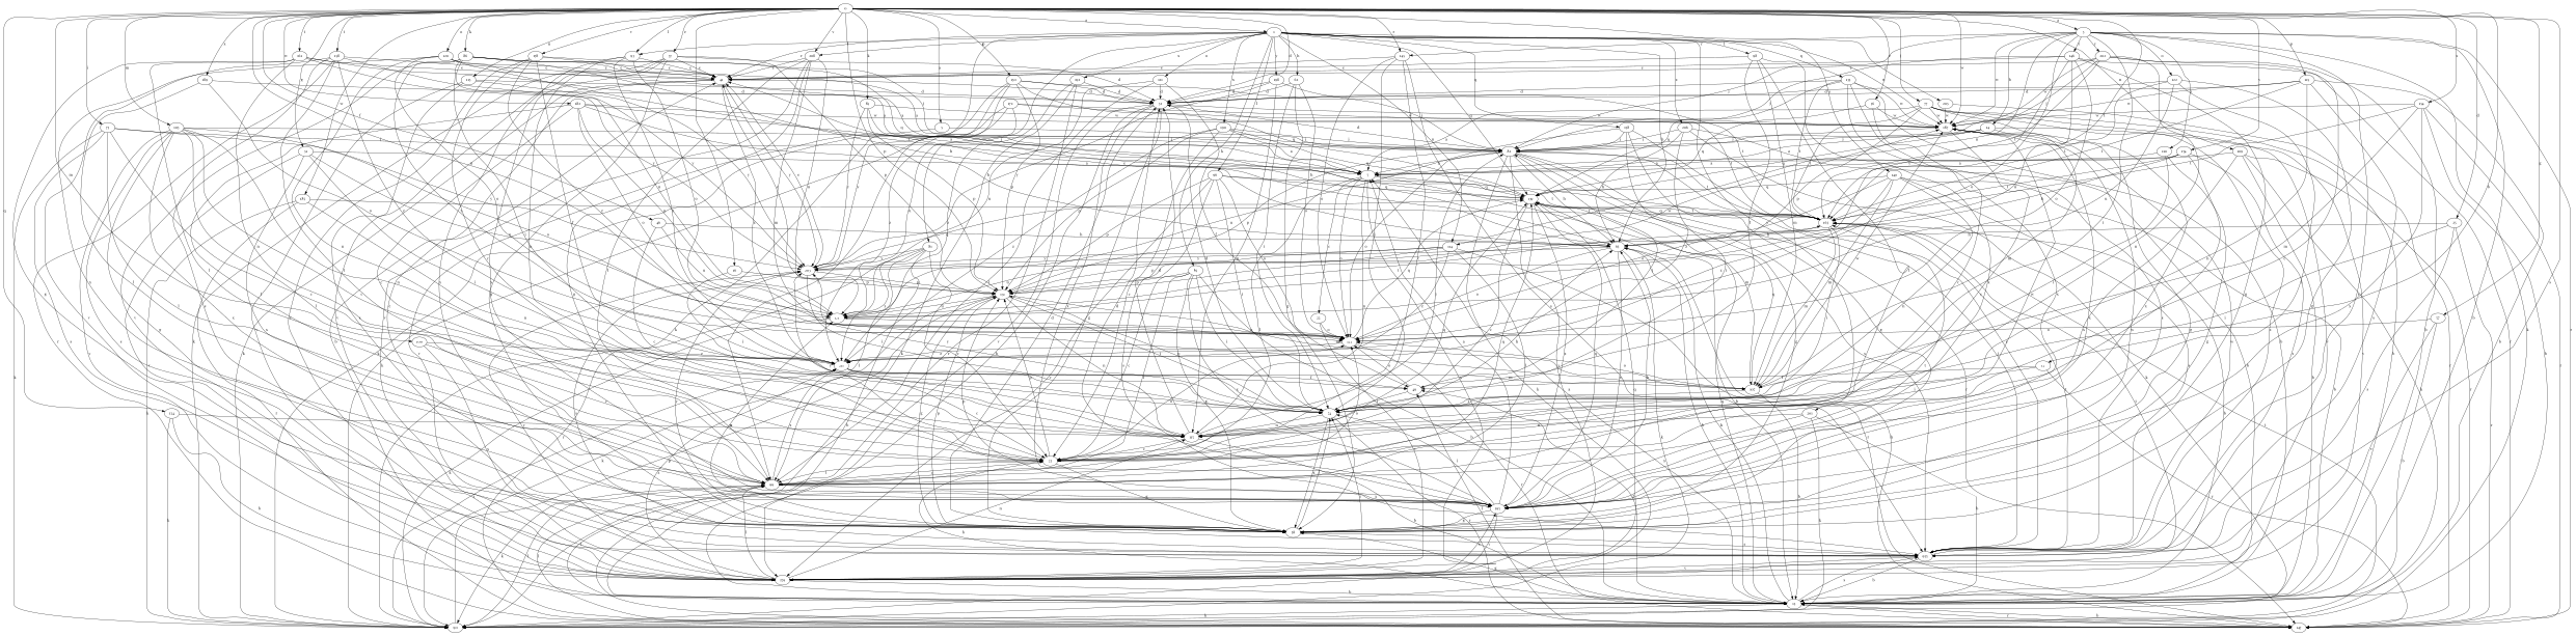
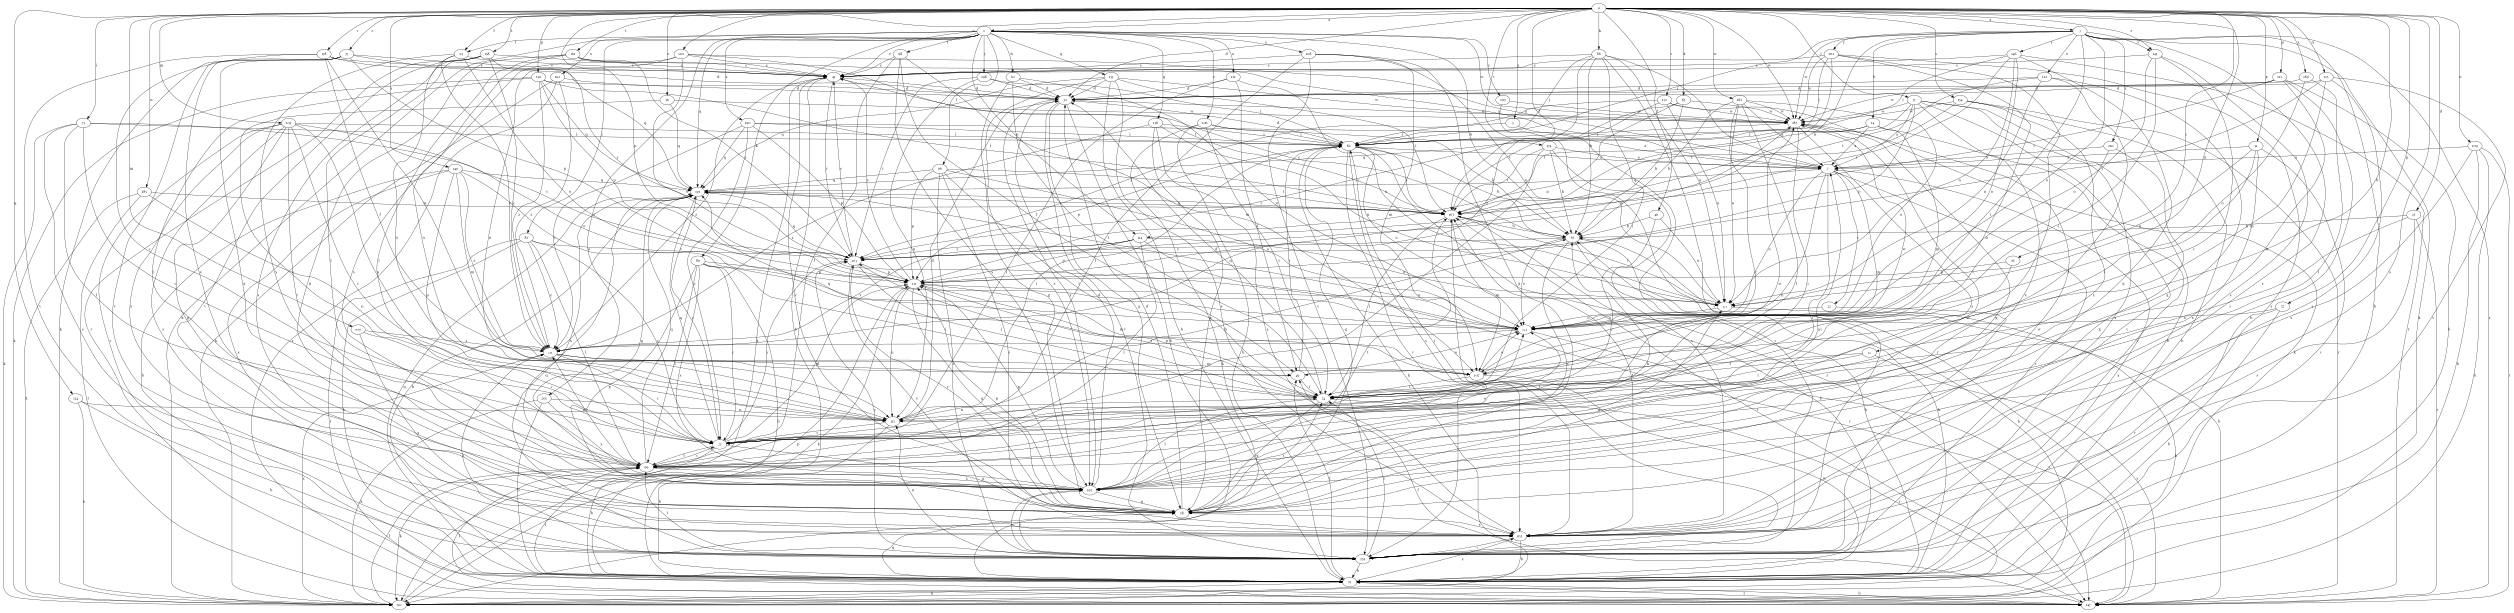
  strict digraph {
    fontname="Playfair Display"
    node [fontname="Playfair Display"]
    edge [fontname="Playfair Display"]
    0
    1
    3
    5
    12
    16
    25
    32
    36
    37
    46
    51
    57
    73
    77
    85
    86
    93
    100
    103
    109
    113
    120
    125
    130
    131
    134
    145
    149
    154
    n31 [label=955]
    158
    161
    163
    171
    172
    174
    178
    182
    185
    187
    189
    41
    62
    65
    81
    89
    90
    96
    98
    114
    121
    135
    138
    139
    190
    192
    198
    201
    205
    206
    208
    14
    15
    74
    82
    122
    123
    146
    147
    202
    210
    179
    49
    58
    195
    23
    7
    99
    203
    211
    115
    107
    22
    0 -> 1 [label=a]
    0 -> 3 [label=a]
    0 -> 5 [label=a]
    0 -> 12 [label=b]
    0 -> 16 [label=c]
    0 -> 25 [label=d]
    0 -> 32 [label=d]
    0 -> 36 [label=e]
    0 -> 37 [label=e]
    0 -> 46 [label=f]
    0 -> 51 [label=g]
    0 -> 57 [label=g]
    0 -> 73 [label=i]
    0 -> 77 [label=j]
    0 -> 85 [label=k]
    0 -> 86 [label=k]
    0 -> 93 [label=l]
    0 -> 100 [label=m]
    0 -> 103 [label=m]
    0 -> 109 [label=n]
    0 -> 113 [label=n]
    0 -> 120 [label=o]
    0 -> 125 [label=p]
    0 -> 130 [label=p]
    0 -> 131 [label=p]
    0 -> 134 [label=q]
    0 -> 145 [label=r]
    0 -> 149 [label=s]
    0 -> 154 [label=s]
    0 -> n31 [label=s]
    0 -> 158 [label=t]
    0 -> 161 [label=t]
    0 -> 163 [label=t]
    0 -> 171 [label=u]
-   0 -> 208 [label=v]
+   0 -> 172 [label=v]
    0 -> 174 [label=v]
    0 -> 178 [label=v]
    0 -> 182 [label=w]
    0 -> 185 [label=w]
    0 -> 187 [label=w]
    0 -> 189 [label=x]
    1 -> 93 [label=l]
    1 -> 187 [label=w]
    1 -> 41 [label=e]
    1 -> 62 [label=h]
    1 -> 65 [label=h]
    1 -> 81 [label=j]
    1 -> 89 [label=k]
    1 -> 90 [label=k]
    1 -> 96 [label=l]
    1 -> 98 [label=l]
    1 -> 114 [label=n]
    1 -> 121 [label=o]
    1 -> 135 [label=q]
    1 -> 138 [label=q]
    1 -> 139 [label=q]
    1 -> 190 [label=x]
    1 -> 192 [label=x]
    1 -> 198 [label=y]
    1 -> 201 [label=y]
    1 -> 205 [label=z]
    1 -> 206 [label=z]
    1 -> 208 [label=z]
    3 -> 145 [label=r]
    3 -> n31 [label=s]
    3 -> 187 [label=w]
    3 -> 90 [label=k]
    3 -> 114 [label=n]
    3 -> 14 [label=b]
    3 -> 15 [label=b]
    3 -> 74 [label=i]
    3 -> 82 [label=j]
    3 -> 122 [label=o]
    3 -> 123 [label=o]
    3 -> 146 [label=r]
    3 -> 147 [label=r]
    3 -> 202 [label=y]
    3 -> 210 [label=z]
    5 -> 82 [label=j]
    5 -> 179 [label=v]
    12 -> 74 [label=i]
    12 -> 147 [label=r]
    12 -> 49 [label=f]
    16 -> 131 [label=p]
    16 -> 74 [label=i]
    25 -> n31 [label=s]
    25 -> 65 [label=h]
    25 -> 74 [label=i]
    25 -> 147 [label=r]
    32 -> 187 [label=w]
    32 -> 15 [label=b]
    32 -> 179 [label=v]
    32 -> 58 [label=g]
    32 -> 195 [label=x]
    36 -> 187 [label=w]
    36 -> 139 [label=q]
    36 -> 23 [label=c]
    37 -> 32 [label=d]
    37 -> 131 [label=p]
    37 -> 41 [label=e]
    37 -> 90 [label=k]
    37 -> 179 [label=v]
    37 -> 58 [label=g]
    37 -> 195 [label=x]
    46 -> 171 [label=u]
    46 -> 65 [label=h]
    46 -> 23 [label=c]
    51 -> 171 [label=u]
    51 -> 74 [label=i]
    51 -> 179 [label=v]
    51 -> 195 [label=x]
    51 -> 7 [label=a]
    57 -> 15 [label=b]
    57 -> 123 [label=o]
    57 -> 179 [label=v]
    73 -> n31 [label=s]
    73 -> 90 [label=k]
    73 -> 82 [label=j]
    73 -> 23 [label=c]
    73 -> 99 [label=l]
    73 -> 203 [label=y]
    77 -> 131 [label=p]
    77 -> n31 [label=s]
    77 -> 163 [label=t]
    77 -> 187 [label=w]
    77 -> 15 [label=b]
    77 -> 179 [label=v]
    77 -> 195 [label=x]
    77 -> 7 [label=a]
    85 -> 131 [label=p]
    85 -> 187 [label=w]
    85 -> 65 [label=h]
    85 -> 203 [label=y]
    86 -> 171 [label=u]
    86 -> 41 [label=e]
    86 -> 65 [label=h]
    86 -> 74 [label=i]
    86 -> 82 [label=j]
    86 -> 179 [label=v]
    86 -> 7 [label=a]
    86 -> 211 [label=z]
    93 -> 41 [label=e]
    93 -> 123 [label=o]
    93 -> 195 [label=x]
    93 -> 211 [label=z]
    93 -> 115 [label=n]
    100 -> n31 [label=s]
    100 -> 23 [label=c]
    100 -> 211 [label=z]
    103 -> n31 [label=s]
    103 -> 82 [label=j]
    103 -> 123 [label=o]
    103 -> 179 [label=v]
    103 -> 58 [label=g]
    103 -> 195 [label=x]
    103 -> 23 [label=c]
    103 -> 99 [label=l]
    103 -> 115 [label=n]
    109 -> 90 [label=k]
    109 -> 15 [label=b]
    109 -> 147 [label=r]
    109 -> 195 [label=x]
    109 -> 7 [label=a]
    113 -> 32 [label=d]
    113 -> n31 [label=s]
    113 -> 179 [label=v]
    113 -> 203 [label=y]
    120 -> 163 [label=t]
    120 -> 41 [label=e]
    120 -> 123 [label=o]
    120 -> 195 [label=x]
    120 -> 7 [label=a]
    120 -> 115 [label=n]
    125 -> 32 [label=d]
    125 -> n31 [label=s]
    125 -> 163 [label=t]
    125 -> 187 [label=w]
    125 -> 15 [label=b]
    125 -> 115 [label=n]
    130 -> 32 [label=d]
    130 -> 131 [label=p]
    130 -> 163 [label=t]
    130 -> 90 [label=k]
    130 -> 139 [label=q]
    130 -> 99 [label=l]
    130 -> 211 [label=z]
    131 -> 171 [label=u]
    131 -> 187 [label=w]
    131 -> 41 [label=e]
    131 -> 90 [label=k]
    131 -> 74 [label=i]
    131 -> 58 [label=g]
    131 -> 115 [label=n]
    131 -> 107 [label=m]
    134 -> 90 [label=k]
    134 -> 15 [label=b]
    134 -> 115 [label=n]
    145 -> n31 [label=s]
    145 -> 41 [label=e]
    145 -> 74 [label=i]
    145 -> 123 [label=o]
    145 -> 23 [label=c]
    149 -> n31 [label=s]
    149 -> 139 [label=q]
    149 -> 15 [label=b]
    149 -> 123 [label=o]
    149 -> 211 [label=z]
    149 -> 115 [label=n]
    149 -> 107 [label=m]
    154 -> 163 [label=t]
    154 -> 187 [label=w]
    154 -> 15 [label=b]
    154 -> 147 [label=r]
    154 -> 195 [label=x]
-   154 -> 107 [label=m]
+   113 -> 107 [label=m]
    n31 -> 163 [label=t]
    n31 -> 187 [label=w]
    n31 -> 15 [label=b]
    n31 -> 82 [label=j]
    n31 -> 179 [label=v]
    158 -> n31 [label=s]
    158 -> 41 [label=e]
    158 -> 147 [label=r]
    158 -> 179 [label=v]
    158 -> 99 [label=l]
    158 -> 203 [label=y]
    158 -> 211 [label=z]
    161 -> 41 [label=e]
    161 -> 58 [label=g]
    161 -> 7 [label=a]
    161 -> 99 [label=l]
    161 -> 203 [label=y]
    161 -> 115 [label=n]
    163 -> 65 [label=h]
    163 -> 139 [label=q]
    163 -> 15 [label=b]
    163 -> 74 [label=i]
    163 -> 107 [label=m]
    171 -> 163 [label=t]
    171 -> 90 [label=k]
    171 -> 123 [label=o]
    172 -> 163 [label=t]
    172 -> 171 [label=u]
    172 -> 187 [label=w]
    172 -> 90 [label=k]
    172 -> 203 [label=y]
    174 -> n31 [label=s]
    174 -> 163 [label=t]
    174 -> 65 [label=h]
    174 -> 23 [label=c]
    174 -> 7 [label=a]
    178 -> 41 [label=e]
    178 -> 139 [label=q]
    178 -> 179 [label=v]
    178 -> 49 [label=f]
    178 -> 23 [label=c]
    178 -> 211 [label=z]
    182 -> 171 [label=u]
    182 -> 187 [label=w]
    182 -> 65 [label=h]
    182 -> 123 [label=o]
    182 -> 23 [label=c]
    182 -> 7 [label=a]
    182 -> 99 [label=l]
    185 -> 163 [label=t]
    185 -> 90 [label=k]
    185 -> 147 [label=r]
    185 -> 115 [label=n]
    187 -> 82 [label=j]
    187 -> 58 [label=g]
    187 -> 195 [label=x]
    187 -> 23 [label=c]
    189 -> 32 [label=d]
    189 -> 123 [label=o]
    189 -> 99 [label=l]
    41 -> 32 [label=d]
    41 -> 90 [label=k]
    41 -> 15 [label=b]
    41 -> 203 [label=y]
    41 -> 211 [label=z]
    62 -> 32 [label=d]
    62 -> 74 [label=i]
    62 -> 123 [label=o]
    62 -> 58 [label=g]
    65 -> 41 [label=e]
    65 -> 90 [label=k]
    65 -> 15 [label=b]
    65 -> 123 [label=o]
    65 -> 195 [label=x]
    65 -> 203 [label=y]
    81 -> 15 [label=b]
    81 -> 147 [label=r]
    81 -> 23 [label=c]
    81 -> 99 [label=l]
    81 -> 203 [label=y]
    81 -> 211 [label=z]
    89 -> 131 [label=p]
    89 -> 15 [label=b]
    89 -> 74 [label=i]
    89 -> 58 [label=g]
    89 -> 195 [label=x]
    89 -> 23 [label=c]
    89 -> 99 [label=l]
    90 -> 131 [label=p]
    90 -> 163 [label=t]
    90 -> 99 [label=l]
    90 -> 211 [label=z]
    96 -> 131 [label=p]
    96 -> n31 [label=s]
    96 -> 163 [label=t]
    96 -> 139 [label=q]
    96 -> 74 [label=i]
    96 -> 123 [label=o]
    96 -> 179 [label=v]
    98 -> 41 [label=e]
    98 -> 49 [label=f]
    98 -> 195 [label=x]
    98 -> 99 [label=l]
    98 -> 107 [label=m]
    114 -> 131 [label=p]
    114 -> 171 [label=u]
    114 -> 147 [label=r]
    114 -> 99 [label=l]
    114 -> 203 [label=y]
    114 -> 211 [label=z]
    121 -> 32 [label=d]
    121 -> 171 [label=u]
    121 -> 49 [label=f]
    121 -> 99 [label=l]
    135 -> 32 [label=d]
    135 -> n31 [label=s]
    135 -> 163 [label=t]
    135 -> 187 [label=w]
    135 -> 139 [label=q]
    135 -> 15 [label=b]
    135 -> 195 [label=x]
    138 -> n31 [label=s]
    138 -> 171 [label=u]
    138 -> 82 [label=j]
    138 -> 58 [label=g]
    138 -> 211 [label=z]
    139 -> 163 [label=t]
    139 -> 15 [label=b]
    139 -> 195 [label=x]
    139 -> 23 [label=c]
    190 -> 131 [label=p]
    190 -> 139 [label=q]
    190 -> 82 [label=j]
    190 -> 23 [label=c]
    190 -> 7 [label=a]
    190 -> 211 [label=z]
    192 -> 32 [label=d]
    192 -> 90 [label=k]
    192 -> 147 [label=r]
    192 -> 211 [label=z]
    198 -> 32 [label=d]
    198 -> 82 [label=j]
    198 -> 203 [label=y]
    198 -> 115 [label=n]
    201 -> 90 [label=k]
    201 -> 15 [label=b]
    201 -> 195 [label=x]
    201 -> 115 [label=n]
    205 -> 187 [label=w]
    205 -> 147 [label=r]
    206 -> 65 [label=h]
    206 -> 90 [label=k]
    206 -> 15 [label=b]
    206 -> 74 [label=i]
    206 -> 82 [label=j]
    208 -> 171 [label=u]
    208 -> 41 [label=e]
    208 -> 179 [label=v]
    208 -> 58 [label=g]
    208 -> 99 [label=l]
    208 -> 107 [label=m]
    14 -> 139 [label=q]
    14 -> 82 [label=j]
    14 -> 179 [label=v]
    14 -> 7 [label=a]
    14 -> 107 [label=m]
    15 -> n31 [label=s]
    15 -> 65 [label=h]
    15 -> 90 [label=k]
    15 -> 139 [label=q]
    15 -> 147 [label=r]
    15 -> 49 [label=f]
    15 -> 58 [label=g]
    15 -> 7 [label=a]
    15 -> 99 [label=l]
    74 -> 32 [label=d]
    74 -> 131 [label=p]
    74 -> 147 [label=r]
    74 -> 58 [label=g]
    74 -> 203 [label=y]
    74 -> 115 [label=n]
    82 -> 32 [label=d]
    82 -> 131 [label=p]
    82 -> n31 [label=s]
    82 -> 163 [label=t]
    82 -> 65 [label=h]
    82 -> 90 [label=k]
    82 -> 123 [label=o]
    82 -> 147 [label=r]
    82 -> 179 [label=v]
    82 -> 58 [label=g]
    82 -> 7 [label=a]
    122 -> 32 [label=d]
    122 -> 163 [label=t]
    122 -> 171 [label=u]
    122 -> 58 [label=g]
    122 -> 99 [label=l]
    123 -> 139 [label=q]
    123 -> 147 [label=r]
    123 -> 211 [label=z]
    146 -> 171 [label=u]
    146 -> 41 [label=e]
    146 -> 82 [label=j]
    146 -> 123 [label=o]
    146 -> 147 [label=r]
    146 -> 58 [label=g]
    146 -> 203 [label=y]
    147 -> 65 [label=h]
    147 -> 15 [label=b]
    147 -> 49 [label=f]
    147 -> 99 [label=l]
    202 -> 163 [label=t]
    202 -> 187 [label=w]
    202 -> 41 [label=e]
    202 -> 15 [label=b]
    202 -> 82 [label=j]
    202 -> 23 [label=c]
    202 -> 115 [label=n]
    210 -> 74 [label=i]
    210 -> 58 [label=g]
    210 -> 7 [label=a]
    179 -> 163 [label=t]
    179 -> 139 [label=q]
    179 -> 15 [label=b]
    179 -> 74 [label=i]
    179 -> 195 [label=x]
    179 -> 99 [label=l]
    179 -> 203 [label=y]
    179 -> 211 [label=z]
    179 -> 115 [label=n]
    49 -> 74 [label=i]
    49 -> 82 [label=j]
    49 -> 123 [label=o]
    58 -> 32 [label=d]
    58 -> 131 [label=p]
    58 -> n31 [label=s]
    58 -> 171 [label=u]
    58 -> 187 [label=w]
    58 -> 41 [label=e]
    58 -> 74 [label=i]
    58 -> 203 [label=y]
    195 -> 32 [label=d]
    195 -> 131 [label=p]
    195 -> 163 [label=t]
    195 -> 65 [label=h]
    195 -> 139 [label=q]
    195 -> 74 [label=i]
    195 -> 179 [label=v]
    195 -> 58 [label=g]
    195 -> 7 [label=a]
    23 -> 131 [label=p]
    23 -> 187 [label=w]
    23 -> 139 [label=q]
    23 -> 15 [label=b]
    23 -> 123 [label=o]
    23 -> 58 [label=g]
    23 -> 99 [label=l]
    23 -> 203 [label=y]
    7 -> 139 [label=q]
    7 -> 123 [label=o]
    7 -> 179 [label=v]
    7 -> 99 [label=l]
    7 -> 115 [label=n]
    7 -> 107 [label=m]
    7 -> 22 [label=c]
    99 -> 90 [label=k]
    99 -> 139 [label=q]
    99 -> 123 [label=o]
    99 -> 195 [label=x]
    99 -> 23 [label=c]
    99 -> 211 [label=z]
    203 -> 131 [label=p]
    203 -> n31 [label=s]
    203 -> 41 [label=e]
    203 -> 139 [label=q]
    203 -> 74 [label=i]
    211 -> 49 [label=f]
    211 -> 23 [label=c]
    211 -> 107 [label=m]
    115 -> 32 [label=d]
    115 -> 65 [label=h]
    115 -> 15 [label=b]
    115 -> 82 [label=j]
    115 -> 23 [label=c]
    107 -> 187 [label=w]
    107 -> 139 [label=q]
    107 -> 15 [label=b]
    107 -> 74 [label=i]
    107 -> 123 [label=o]
    22 -> 123 [label=o]
    22 -> 179 [label=v]
  }
